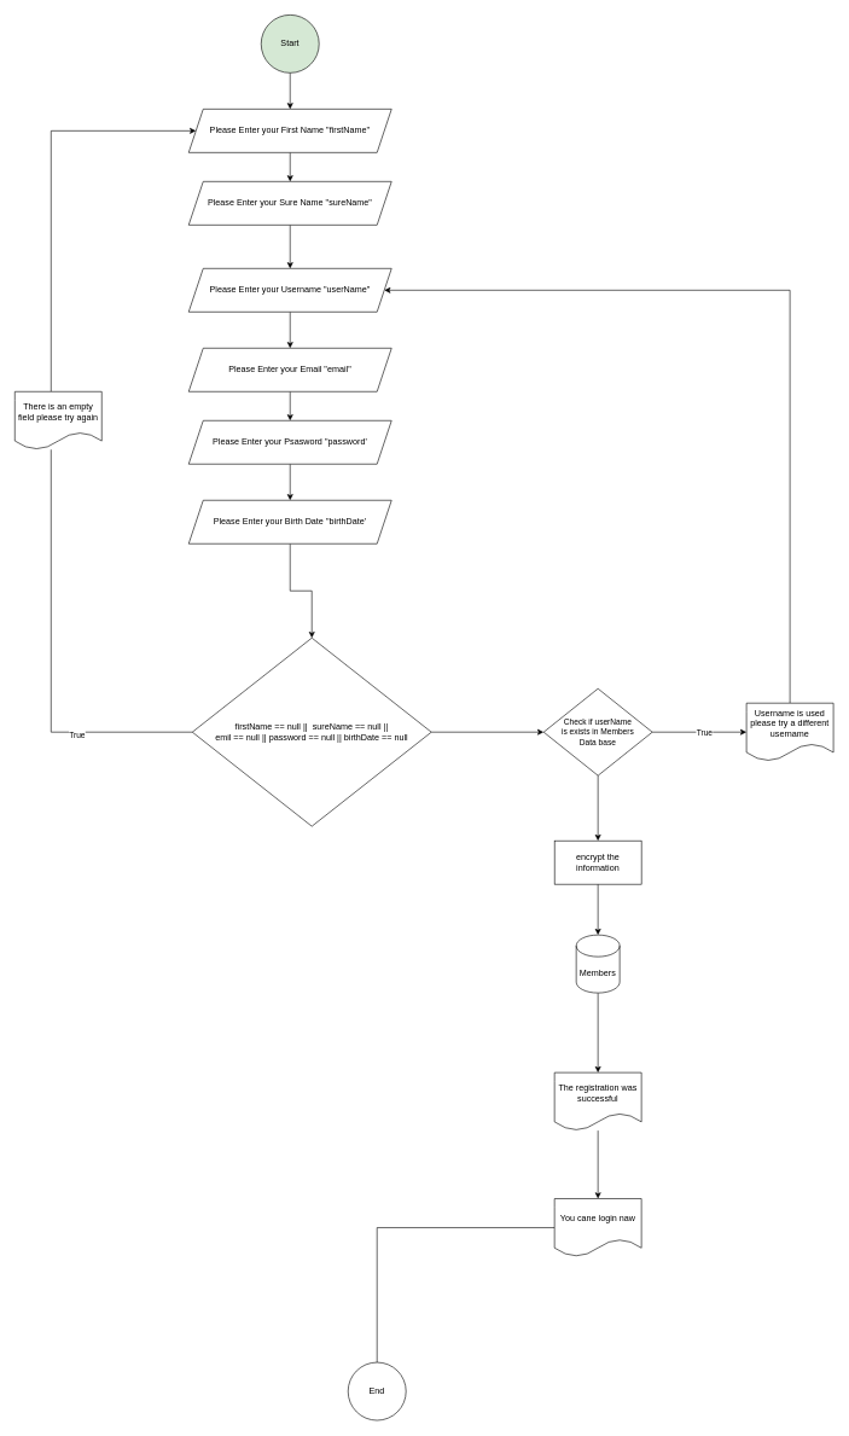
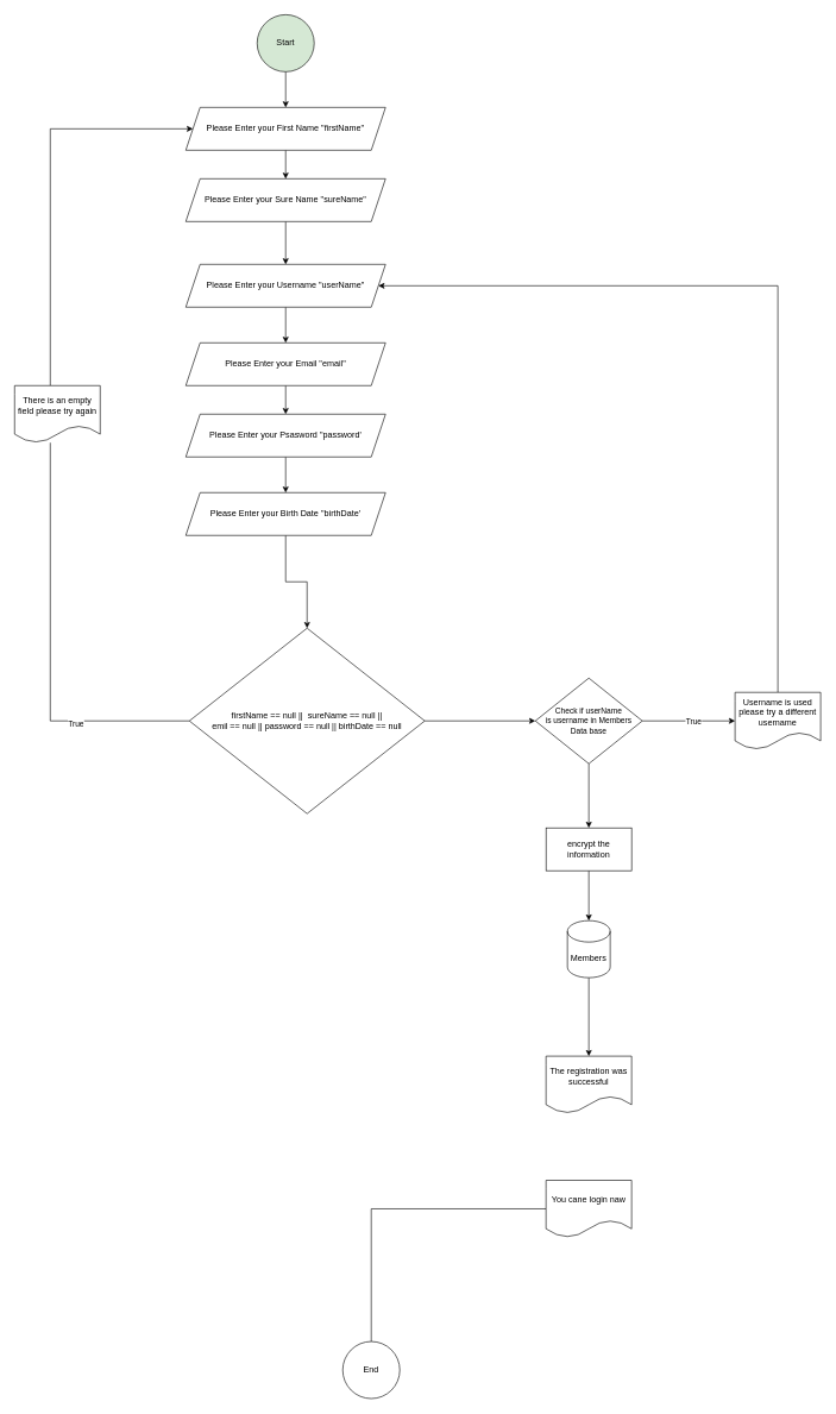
  <mxCell id="0" />
  <mxCell id="1" parent="0" />
  <mxCell id="2" value="" style="edgeStyle=orthogonalEdgeStyle;rounded=0;orthogonalLoop=1;jettySize=auto;html=1;" edge="1" parent="1" source="3" target="9"><mxGeometry relative="1" as="geometry" /></mxCell>
  <mxCell id="3" value="Start" style="ellipse;whiteSpace=wrap;html=1;aspect=fixed;fillColor=#d5e8d4;" vertex="1" parent="1"><mxGeometry x="360" y="20" width="80" height="80" as="geometry" /></mxCell>
  <mxCell id="4" value="" style="edgeStyle=orthogonalEdgeStyle;rounded=0;orthogonalLoop=1;jettySize=auto;html=1;" edge="1" parent="1" source="5" target="27"><mxGeometry relative="1" as="geometry" /></mxCell>
  <mxCell id="5" value="Please Enter your Sure Name &quot;sureName&quot;" style="shape=parallelogram;perimeter=parallelogramPerimeter;whiteSpace=wrap;html=1;fixedSize=1;" vertex="1" parent="1"><mxGeometry x="260" y="250" width="280" height="60" as="geometry" /></mxCell>
  <mxCell id="6" value="" style="edgeStyle=orthogonalEdgeStyle;rounded=0;orthogonalLoop=1;jettySize=auto;html=1;" edge="1" parent="1" source="7" target="13"><mxGeometry relative="1" as="geometry" /></mxCell>
  <mxCell id="7" value="Please Enter your Psasword ''password'" style="shape=parallelogram;perimeter=parallelogramPerimeter;whiteSpace=wrap;html=1;fixedSize=1;" vertex="1" parent="1"><mxGeometry x="260" y="580" width="280" height="60" as="geometry" /></mxCell>
  <mxCell id="8" value="" style="edgeStyle=orthogonalEdgeStyle;rounded=0;orthogonalLoop=1;jettySize=auto;html=1;" edge="1" parent="1" source="9" target="5"><mxGeometry relative="1" as="geometry" /></mxCell>
  <mxCell id="9" value="Please Enter your First Name ''firstName''" style="shape=parallelogram;perimeter=parallelogramPerimeter;whiteSpace=wrap;html=1;fixedSize=1;" vertex="1" parent="1"><mxGeometry x="260" y="150" width="280" height="60" as="geometry" /></mxCell>
  <mxCell id="10" value="" style="edgeStyle=orthogonalEdgeStyle;rounded=0;orthogonalLoop=1;jettySize=auto;html=1;" edge="1" parent="1" source="11" target="7"><mxGeometry relative="1" as="geometry" /></mxCell>
  <mxCell id="11" value="Please Enter your Email &quot;email&quot;" style="shape=parallelogram;perimeter=parallelogramPerimeter;whiteSpace=wrap;html=1;fixedSize=1;" vertex="1" parent="1"><mxGeometry x="260" y="480" width="280" height="60" as="geometry" /></mxCell>
  <mxCell id="12" value="" style="edgeStyle=orthogonalEdgeStyle;rounded=0;orthogonalLoop=1;jettySize=auto;html=1;" edge="1" parent="1" source="13" target="15"><mxGeometry relative="1" as="geometry" /></mxCell>
  <mxCell id="13" value="Please Enter your Birth Date ''birthDate'" style="shape=parallelogram;perimeter=parallelogramPerimeter;whiteSpace=wrap;html=1;fixedSize=1;" vertex="1" parent="1"><mxGeometry x="260" y="690" width="280" height="60" as="geometry" /></mxCell>
  <mxCell id="14" style="edgeStyle=orthogonalEdgeStyle;rounded=0;orthogonalLoop=1;jettySize=auto;html=1;" edge="1" parent="1" source="15" target="23"><mxGeometry relative="1" as="geometry" /></mxCell>
  <mxCell id="15" value="&lt;span&gt;firstName == null ||&amp;nbsp;&amp;nbsp;&lt;/span&gt;sureName == null ||&lt;br&gt;emil == null || password == null || birthDate == null" style="rhombus;whiteSpace=wrap;html=1;" vertex="1" parent="1"><mxGeometry x="265" y="880" width="330" height="260" as="geometry" /></mxCell>
  <mxCell id="16" style="edgeStyle=orthogonalEdgeStyle;rounded=0;orthogonalLoop=1;jettySize=auto;html=1;startArrow=none;" edge="1" parent="1" source="17" target="9"><mxGeometry relative="1" as="geometry"><mxPoint x="0" y="190" as="targetPoint" /><Array as="points"><mxPoint x="70" y="180" /></Array></mxGeometry></mxCell>
  <mxCell id="17" value="There is an empty field please try again" style="shape=document;whiteSpace=wrap;html=1;boundedLbl=1;" vertex="1" parent="1"><mxGeometry x="20" y="540" width="120" height="80" as="geometry" /></mxCell>
  <mxCell id="18" value="" style="edgeStyle=orthogonalEdgeStyle;rounded=0;orthogonalLoop=1;jettySize=auto;html=1;endArrow=none;" edge="1" parent="1" source="15" target="17"><mxGeometry relative="1" as="geometry"><mxPoint x="270" y="180" as="targetPoint" /><mxPoint x="235" y="840" as="sourcePoint" /><Array as="points"><mxPoint x="70" y="1010" /></Array></mxGeometry></mxCell>
  <mxCell id="19" value="True" style="edgeLabel;html=1;align=center;verticalAlign=middle;resizable=0;points=[];" vertex="1" connectable="0" parent="18"><mxGeometry x="-0.449" y="3" relative="1" as="geometry"><mxPoint x="1" as="offset" /></mxGeometry></mxCell>
  <mxCell id="20" value="" style="edgeStyle=orthogonalEdgeStyle;rounded=0;orthogonalLoop=1;jettySize=auto;html=1;" edge="1" parent="1" source="23" target="25"><mxGeometry relative="1" as="geometry" /></mxCell>
  <mxCell id="21" value="True" style="edgeLabel;html=1;align=center;verticalAlign=middle;resizable=0;points=[];" vertex="1" connectable="0" parent="20"><mxGeometry x="0.096" relative="1" as="geometry"><mxPoint as="offset" /></mxGeometry></mxCell>
  <mxCell id="22" value="" style="edgeStyle=orthogonalEdgeStyle;rounded=0;orthogonalLoop=1;jettySize=auto;html=1;" edge="1" parent="1" source="23" target="29"><mxGeometry relative="1" as="geometry" /></mxCell>
- <mxCell id="23" value="&lt;span style=&quot;font-size: 11px ; background-color: rgb(255 , 255 , 255)&quot;&gt;Check if userName &lt;br&gt;is exists in Members &lt;br&gt;Data base&lt;/span&gt;" style="rhombus;whiteSpace=wrap;html=1;" vertex="1" parent="1"><mxGeometry x="750" y="950" width="150" height="120" as="geometry" /></mxCell>
+ <mxCell id="23" value="&lt;span style=&quot;font-size: 11px ; background-color: rgb(255 , 255 , 255)&quot;&gt;Check if userName &lt;br&gt;is username in Members &lt;br&gt;Data base&lt;/span&gt;" style="rhombus;whiteSpace=wrap;html=1;" vertex="1" parent="1"><mxGeometry x="750" y="950" width="150" height="120" as="geometry" /></mxCell>
  <mxCell id="24" style="edgeStyle=orthogonalEdgeStyle;rounded=0;orthogonalLoop=1;jettySize=auto;html=1;entryX=1;entryY=0.5;entryDx=0;entryDy=0;" edge="1" parent="1" source="25" target="27"><mxGeometry relative="1" as="geometry"><mxPoint x="1200" y="410" as="targetPoint" /><Array as="points"><mxPoint x="1090" y="400" /></Array></mxGeometry></mxCell>
  <mxCell id="25" value="Username is used please try a different username" style="shape=document;whiteSpace=wrap;html=1;boundedLbl=1;" vertex="1" parent="1"><mxGeometry x="1030" y="970" width="120" height="80" as="geometry" /></mxCell>
  <mxCell id="26" style="edgeStyle=orthogonalEdgeStyle;rounded=0;orthogonalLoop=1;jettySize=auto;html=1;entryX=0.5;entryY=0;entryDx=0;entryDy=0;" edge="1" parent="1" source="27" target="11"><mxGeometry relative="1" as="geometry" /></mxCell>
  <mxCell id="27" value="Please Enter your Username &quot;userName&quot;" style="shape=parallelogram;perimeter=parallelogramPerimeter;whiteSpace=wrap;html=1;fixedSize=1;" vertex="1" parent="1"><mxGeometry x="260" y="370" width="280" height="60" as="geometry" /></mxCell>
  <mxCell id="28" value="" style="edgeStyle=orthogonalEdgeStyle;rounded=0;orthogonalLoop=1;jettySize=auto;html=1;" edge="1" parent="1" source="29" target="31"><mxGeometry relative="1" as="geometry" /></mxCell>
  <mxCell id="29" value="encrypt the information" style="rounded=0;whiteSpace=wrap;html=1;" vertex="1" parent="1"><mxGeometry x="765" y="1160" width="120" height="60" as="geometry" /></mxCell>
  <mxCell id="30" value="" style="edgeStyle=orthogonalEdgeStyle;rounded=0;orthogonalLoop=1;jettySize=auto;html=1;" edge="1" parent="1" source="31" target="33"><mxGeometry relative="1" as="geometry" /></mxCell>
  <mxCell id="31" value="Members" style="shape=cylinder3;whiteSpace=wrap;html=1;boundedLbl=1;backgroundOutline=1;size=15;" vertex="1" parent="1"><mxGeometry x="795" y="1290" width="60" height="80" as="geometry" /></mxCell>
- <mxCell id="32" style="edgeStyle=orthogonalEdgeStyle;rounded=0;orthogonalLoop=1;jettySize=auto;html=1;" edge="1" parent="1" source="33" target="35"><mxGeometry relative="1" as="geometry" /></mxCell>
  <mxCell id="33" value="The registration was successful" style="shape=document;whiteSpace=wrap;html=1;boundedLbl=1;" vertex="1" parent="1"><mxGeometry x="765" y="1480" width="120" height="80" as="geometry" /></mxCell>
  <mxCell id="34" style="edgeStyle=orthogonalEdgeStyle;rounded=0;orthogonalLoop=1;jettySize=auto;html=1;entryX=0.5;entryY=0;entryDx=0;entryDy=0;endArrow=none;" edge="1" parent="1" source="35" target="36"><mxGeometry relative="1" as="geometry" /></mxCell>
  <mxCell id="35" value="You cane login naw" style="shape=document;whiteSpace=wrap;html=1;boundedLbl=1;" vertex="1" parent="1"><mxGeometry x="765" y="1654" width="120" height="80" as="geometry" /></mxCell>
  <mxCell id="36" value="End" style="ellipse;whiteSpace=wrap;html=1;aspect=fixed;" vertex="1" parent="1"><mxGeometry x="480" y="1880" width="80" height="80" as="geometry" /></mxCell>
